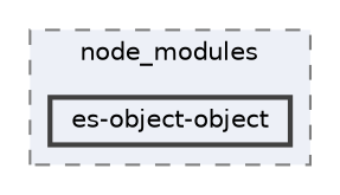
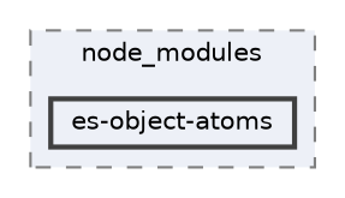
  digraph {
    compound=true
-   n1 [color=grey25 fillcolor="#edf0f7" fontname=Helvetica fontsize=10 height=0.2 label="es-object-object" shape=box style="filled,bold" width=0.4]
+   n1 [color=grey25 fillcolor="#edf0f7" fontname=Helvetica fontsize=10 height=0.2 label="es-object-atoms" shape=box style="filled,bold" width=0.4]
    subgraph cluster_1 {
      bgcolor="#edf0f7"
      fontname=Helvetica
      fontsize=10
      label=node_modules
      pencolor=grey50
      style="filled,dashed"
      n1
    }
  }
